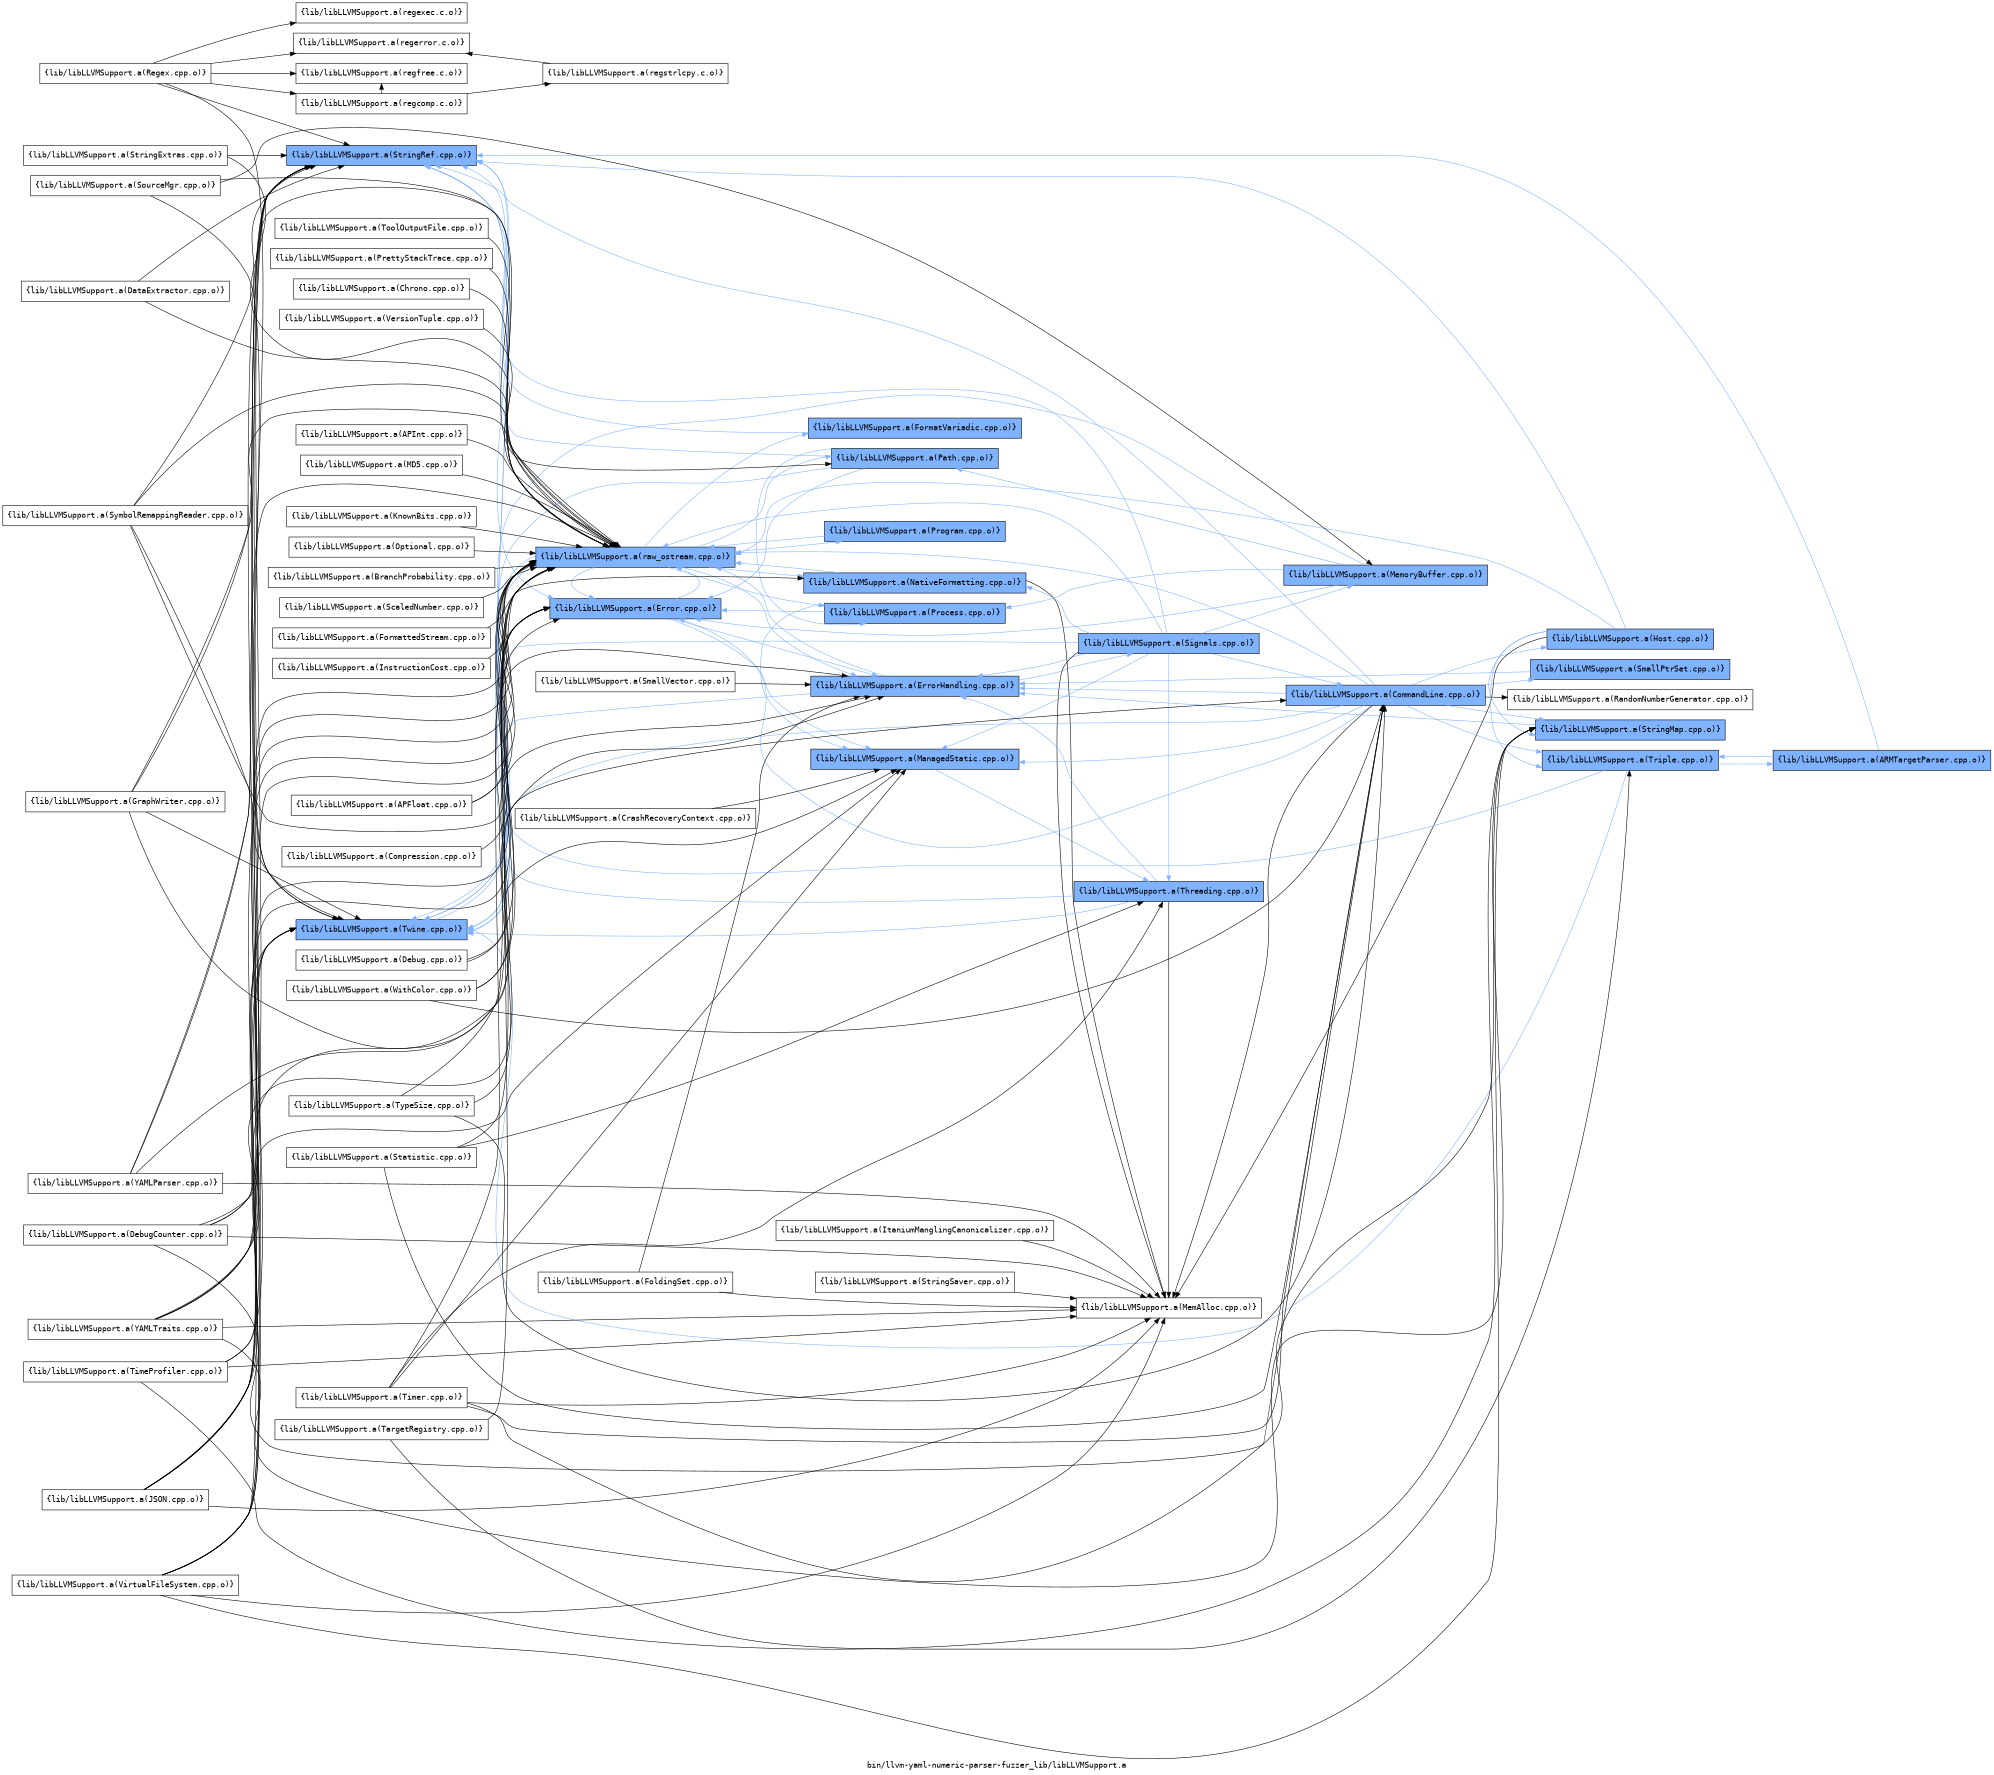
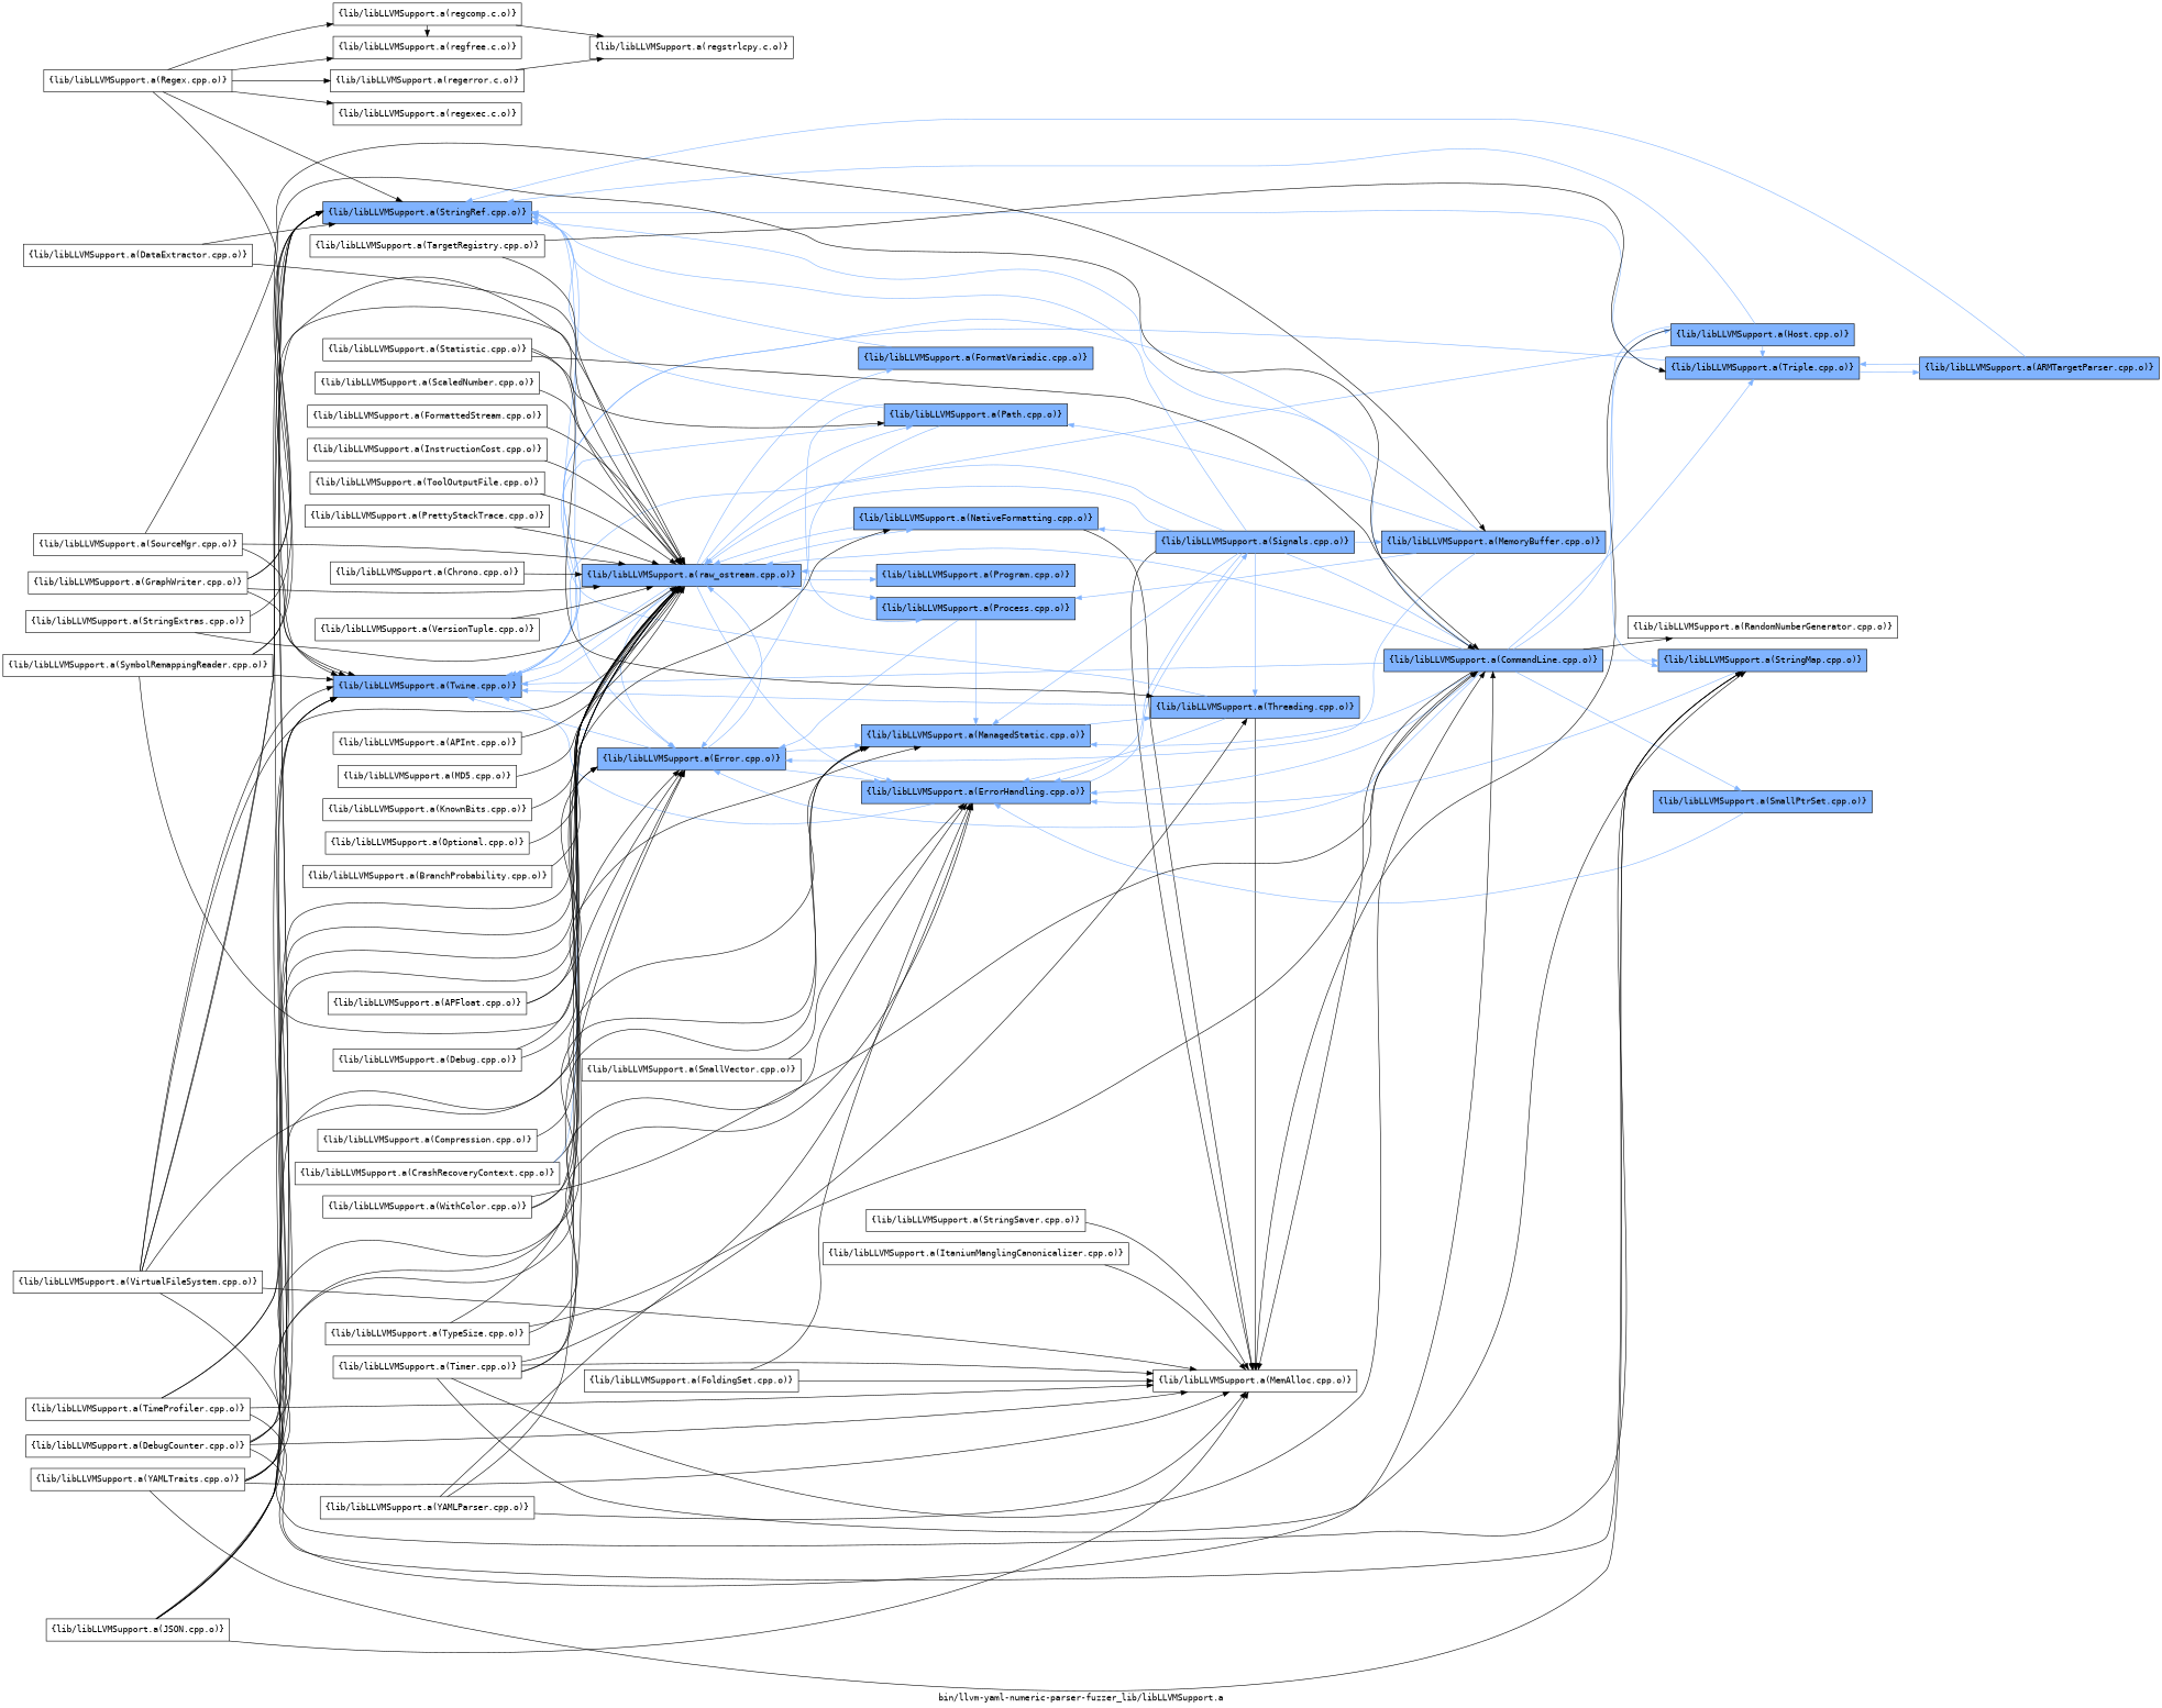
  digraph {
    fontname="DejaVu Sans Mono"
    label="bin/llvm-yaml-numeric-parser-fuzzer_lib/libLLVMSupport.a"
    rankdir=LR
    node [fontname="DejaVu Sans Mono" group=0 shape=box]
    edge [fontname="DejaVu Sans Mono"]
    n1 [label="{lib/libLLVMSupport.a(Regex.cpp.o)}"]
    n2 [fillcolor="0.600000 0.5 1" group=1 label="{lib/libLLVMSupport.a(ErrorHandling.cpp.o)}" style=filled]
    n3 [fillcolor="0.600000 0.5 1" group=1 label="{lib/libLLVMSupport.a(ManagedStatic.cpp.o)}" style=filled]
    n4 [fillcolor="0.600000 0.5 1" group=1 label="{lib/libLLVMSupport.a(NativeFormatting.cpp.o)}" style=filled]
    n5 [fillcolor="0.600000 0.5 1" group=1 label="{lib/libLLVMSupport.a(FormatVariadic.cpp.o)}" style=filled]
    n6 [fillcolor="0.600000 0.5 1" group=1 label="{lib/libLLVMSupport.a(Path.cpp.o)}" style=filled]
    n7 [fillcolor="0.600000 0.5 1" group=1 label="{lib/libLLVMSupport.a(Process.cpp.o)}" style=filled]
    n8 [fillcolor="0.600000 0.5 1" group=1 label="{lib/libLLVMSupport.a(Program.cpp.o)}" style=filled]
    n9 [label="{lib/libLLVMSupport.a(regcomp.c.o)}"]
    n10 [label="{lib/libLLVMSupport.a(regerror.c.o)}"]
    n11 [label="{lib/libLLVMSupport.a(regexec.c.o)}"]
    n12 [label="{lib/libLLVMSupport.a(regfree.c.o)}"]
    n13 [fillcolor="0.600000 0.5 1" group=1 label="{lib/libLLVMSupport.a(StringRef.cpp.o)}" style=filled]
    n14 [fillcolor="0.600000 0.5 1" group=1 label="{lib/libLLVMSupport.a(Twine.cpp.o)}" style=filled]
    n15 [label="{lib/libLLVMSupport.a(regstrlcpy.c.o)}"]
    n16 [fillcolor="0.600000 0.5 1" group=1 label="{lib/libLLVMSupport.a(Error.cpp.o)}" style=filled]
    n17 [fillcolor="0.600000 0.5 1" group=1 label="{lib/libLLVMSupport.a(raw_ostream.cpp.o)}" style=filled]
    n18 [fillcolor="0.600000 0.5 1" group=1 label="{lib/libLLVMSupport.a(Signals.cpp.o)}" style=filled]
    n19 [fillcolor="0.600000 0.5 1" group=1 label="{lib/libLLVMSupport.a(Threading.cpp.o)}" style=filled]
    n20 [label="{lib/libLLVMSupport.a(MemAlloc.cpp.o)}"]
    n21 [fillcolor="0.600000 0.5 1" group=1 label="{lib/libLLVMSupport.a(CommandLine.cpp.o)}" style=filled]
    n22 [fillcolor="0.600000 0.5 1" group=1 label="{lib/libLLVMSupport.a(MemoryBuffer.cpp.o)}" style=filled]
    n23 [fillcolor="0.600000 0.5 1" group=1 label="{lib/libLLVMSupport.a(SmallPtrSet.cpp.o)}" style=filled]
    n24 [fillcolor="0.600000 0.5 1" group=1 label="{lib/libLLVMSupport.a(StringMap.cpp.o)}" style=filled]
    n25 [fillcolor="0.600000 0.5 1" group=1 label="{lib/libLLVMSupport.a(Host.cpp.o)}" style=filled]
    n26 [fillcolor="0.600000 0.5 1" group=1 label="{lib/libLLVMSupport.a(Triple.cpp.o)}" style=filled]
    n27 [label="{lib/libLLVMSupport.a(RandomNumberGenerator.cpp.o)}"]
    n28 [fillcolor="0.600000 0.5 1" group=1 label="{lib/libLLVMSupport.a(ARMTargetParser.cpp.o)}" style=filled]
    n29 [label="{lib/libLLVMSupport.a(SmallVector.cpp.o)}"]
    n30 [label="{lib/libLLVMSupport.a(Debug.cpp.o)}"]
    n31 [label="{lib/libLLVMSupport.a(APFloat.cpp.o)}"]
    n32 [label="{lib/libLLVMSupport.a(APInt.cpp.o)}"]
    n33 [label="{lib/libLLVMSupport.a(FoldingSet.cpp.o)}"]
    n34 [label="{lib/libLLVMSupport.a(MD5.cpp.o)}"]
    n35 [label="{lib/libLLVMSupport.a(CrashRecoveryContext.cpp.o)}"]
    n36 [label="{lib/libLLVMSupport.a(StringExtras.cpp.o)}"]
    n37 [label="{lib/libLLVMSupport.a(StringSaver.cpp.o)}"]
    n38 [label="{lib/libLLVMSupport.a(VirtualFileSystem.cpp.o)}"]
    n39 [label="{lib/libLLVMSupport.a(YAMLParser.cpp.o)}"]
    n40 [label="{lib/libLLVMSupport.a(SourceMgr.cpp.o)}"]
    n41 [label="{lib/libLLVMSupport.a(WithColor.cpp.o)}"]
    n42 [label="{lib/libLLVMSupport.a(TargetRegistry.cpp.o)}"]
    n43 [label="{lib/libLLVMSupport.a(TypeSize.cpp.o)}"]
    n44 [label="{lib/libLLVMSupport.a(KnownBits.cpp.o)}"]
    n45 [label="{lib/libLLVMSupport.a(Optional.cpp.o)}"]
    n46 [label="{lib/libLLVMSupport.a(GraphWriter.cpp.o)}"]
    n47 [label="{lib/libLLVMSupport.a(BranchProbability.cpp.o)}"]
    n48 [label="{lib/libLLVMSupport.a(ScaledNumber.cpp.o)}"]
    n49 [label="{lib/libLLVMSupport.a(Statistic.cpp.o)}"]
    n50 [label="{lib/libLLVMSupport.a(Timer.cpp.o)}"]
    n51 [label="{lib/libLLVMSupport.a(DebugCounter.cpp.o)}"]
    n52 [label="{lib/libLLVMSupport.a(Compression.cpp.o)}"]
    n53 [label="{lib/libLLVMSupport.a(ItaniumManglingCanonicalizer.cpp.o)}"]
    n54 [label="{lib/libLLVMSupport.a(SymbolRemappingReader.cpp.o)}"]
    n55 [label="{lib/libLLVMSupport.a(DataExtractor.cpp.o)}"]
    n56 [label="{lib/libLLVMSupport.a(FormattedStream.cpp.o)}"]
    n57 [label="{lib/libLLVMSupport.a(InstructionCost.cpp.o)}"]
    n58 [label="{lib/libLLVMSupport.a(ToolOutputFile.cpp.o)}"]
    n59 [label="{lib/libLLVMSupport.a(PrettyStackTrace.cpp.o)}"]
    n60 [label="{lib/libLLVMSupport.a(Chrono.cpp.o)}"]
    n61 [label="{lib/libLLVMSupport.a(TimeProfiler.cpp.o)}"]
    n62 [label="{lib/libLLVMSupport.a(JSON.cpp.o)}"]
    n63 [label="{lib/libLLVMSupport.a(YAMLTraits.cpp.o)}"]
    n64 [label="{lib/libLLVMSupport.a(VersionTuple.cpp.o)}"]
    subgraph sub_1 {
      rank=same
      n1
    }
    subgraph sub_2 {
      rank=same
      n2
      n3
      n4
      n5
      n6
      n7
      n8
    }
    subgraph sub_3 {
      rank=same
      n9
      n10
      n11
      n12
      n13
      n14
    }
    subgraph sub_4 {
      rank=same
      n15
      n16
      n17
    }
    subgraph sub_5 {
      rank=same
      n2
      n3
      n4
      n5
      n6
      n7
      n8
    }
    subgraph sub_6 {
      rank=same
      n18
      n19
      n20
    }
    subgraph sub_7 {
      rank=same
      n21
      n22
    }
    subgraph sub_8 {
      rank=same
      n23
      n24
      n25
      n26
    }
    subgraph sub_9 {
      rank=same
      n1
    }
    subgraph sub_10 {
      rank=same
      n9
      n10
      n11
      n12
      n13
      n14
    }
    subgraph sub_11 {
      rank=same
      n15
      n16
      n17
    }
    subgraph sub_12 {
      rank=same
      n18
      n19
      n20
    }
    subgraph sub_13 {
      rank=same
      n21
      n22
    }
    subgraph sub_14 {
      rank=same
      n23
      n24
      n25
      n26
    }
    n1 -> n9
    n1 -> n10
    n1 -> n11
    n1 -> n12
    n1 -> n13
    n1 -> n14
    n2 -> n14 [color="0.600000 0.5 1"]
-   n2 -> n17 [color="0.600000 0.5 1"]
+   n35 -> n17 [color="0.600000 0.5 1"]
    n2 -> n18 [color="0.600000 0.5 1"]
    n3 -> n19 [color="0.600000 0.5 1"]
    n4 -> n17 [color="0.600000 0.5 1"]
    n4 -> n20
    n5 -> n13 [color="0.600000 0.5 1"]
    n6 -> n7 [color="0.600000 0.5 1"]
    n6 -> n13 [color="0.600000 0.5 1"]
    n6 -> n14 [color="0.600000 0.5 1"]
    n6 -> n16 [color="0.600000 0.5 1"]
    n7 -> n3 [color="0.600000 0.5 1"]
    n7 -> n16 [color="0.600000 0.5 1"]
    n8 -> n17 [color="0.600000 0.5 1"]
    n9 -> n12
    n9 -> n15
-   n15 -> n10
+   n10 -> n15
    n13 -> n16 [color="0.600000 0.5 1"]
    n14 -> n17 [color="0.600000 0.5 1"]
    n16 -> n2 [color="0.600000 0.5 1"]
    n16 -> n3 [color="0.600000 0.5 1"]
    n16 -> n14 [color="0.600000 0.5 1"]
    n16 -> n17 [color="0.600000 0.5 1"]
    n17 -> n2 [color="0.600000 0.5 1"]
    n17 -> n4 [color="0.600000 0.5 1"]
    n17 -> n5 [color="0.600000 0.5 1"]
    n17 -> n6 [color="0.600000 0.5 1"]
    n17 -> n7 [color="0.600000 0.5 1"]
    n17 -> n8 [color="0.600000 0.5 1"]
    n17 -> n14 [color="0.600000 0.5 1"]
    n17 -> n16 [color="0.600000 0.5 1"]
    n18 -> n2 [color="0.600000 0.5 1"]
    n18 -> n3 [color="0.600000 0.5 1"]
    n18 -> n4 [color="0.600000 0.5 1"]
    n18 -> n13 [color="0.600000 0.5 1"]
    n18 -> n14 [color="0.600000 0.5 1"]
    n18 -> n17 [color="0.600000 0.5 1"]
    n18 -> n19 [color="0.600000 0.5 1"]
    n18 -> n20
    n18 -> n21 [color="0.600000 0.5 1"]
    n18 -> n22 [color="0.600000 0.5 1"]
    n19 -> n2 [color="0.600000 0.5 1"]
    n19 -> n13 [color="0.600000 0.5 1"]
    n19 -> n14 [color="0.600000 0.5 1"]
    n19 -> n20
    n21 -> n2 [color="0.600000 0.5 1"]
    n21 -> n3 [color="0.600000 0.5 1"]
    n21 -> n13 [color="0.600000 0.5 1"]
    n21 -> n14 [color="0.600000 0.5 1"]
    n21 -> n16 [color="0.600000 0.5 1"]
    n21 -> n17 [color="0.600000 0.5 1"]
    n21 -> n20
    n21 -> n23 [color="0.600000 0.5 1"]
    n21 -> n24 [color="0.600000 0.5 1"]
    n21 -> n25 [color="0.600000 0.5 1"]
    n21 -> n26 [color="0.600000 0.5 1"]
    n21 -> n27
    n22 -> n6 [color="0.600000 0.5 1"]
    n22 -> n7 [color="0.600000 0.5 1"]
    n22 -> n14 [color="0.600000 0.5 1"]
    n22 -> n16 [color="0.600000 0.5 1"]
    n23 -> n2 [color="0.600000 0.5 1"]
    n24 -> n2 [color="0.600000 0.5 1"]
    n25 -> n13 [color="0.600000 0.5 1"]
    n25 -> n17 [color="0.600000 0.5 1"]
    n25 -> n20
    n25 -> n24 [color="0.600000 0.5 1"]
    n25 -> n26 [color="0.600000 0.5 1"]
    n26 -> n13 [color="0.600000 0.5 1"]
    n26 -> n14 [color="0.600000 0.5 1"]
    n26 -> n28 [color="0.600000 0.5 1"]
    n28 -> n13 [color="0.600000 0.5 1"]
    n28 -> n26 [color="0.600000 0.5 1"]
    n29 -> n2
    n30 -> n3
    n30 -> n17
    n31 -> n16
    n31 -> n17
    n32 -> n17
    n33 -> n2
    n33 -> n20
    n34 -> n17
    n35 -> n3
    n36 -> n13
    n36 -> n17
    n37 -> n20
    n38 -> n6
    n38 -> n13
    n38 -> n14
    n38 -> n16
    n38 -> n17
    n38 -> n20
    n38 -> n24
    n39 -> n2
-   n39 -> n13
    n39 -> n17
    n39 -> n20
    n40 -> n14
    n40 -> n17
    n40 -> n22
    n41 -> n16
    n41 -> n17
    n41 -> n21
    n42 -> n17
    n42 -> n26
    n43 -> n2
    n43 -> n17
    n43 -> n21
    n44 -> n17
    n45 -> n17
    n46 -> n13
    n46 -> n14
    n46 -> n17
    n46 -> n21
    n47 -> n17
    n48 -> n17
    n49 -> n17
    n49 -> n19
    n49 -> n21
    n50 -> n3
    n50 -> n17
    n50 -> n19
    n50 -> n20
    n50 -> n21
    n50 -> n24
    n51 -> n3
    n51 -> n13
    n51 -> n17
    n51 -> n20
    n51 -> n21
    n52 -> n16
    n53 -> n20
    n54 -> n13
    n54 -> n14
    n54 -> n16
    n54 -> n17
    n55 -> n13
    n55 -> n17
    n56 -> n17
    n57 -> n17
    n58 -> n17
    n59 -> n17
    n60 -> n17
    n61 -> n14
    n61 -> n17
    n61 -> n20
    n61 -> n24
    n62 -> n4
    n62 -> n13
    n62 -> n14
    n62 -> n16
    n62 -> n17
    n62 -> n20
    n63 -> n2
    n63 -> n13
    n63 -> n14
    n63 -> n17
    n63 -> n20
    n63 -> n24
    n64 -> n17
  }
